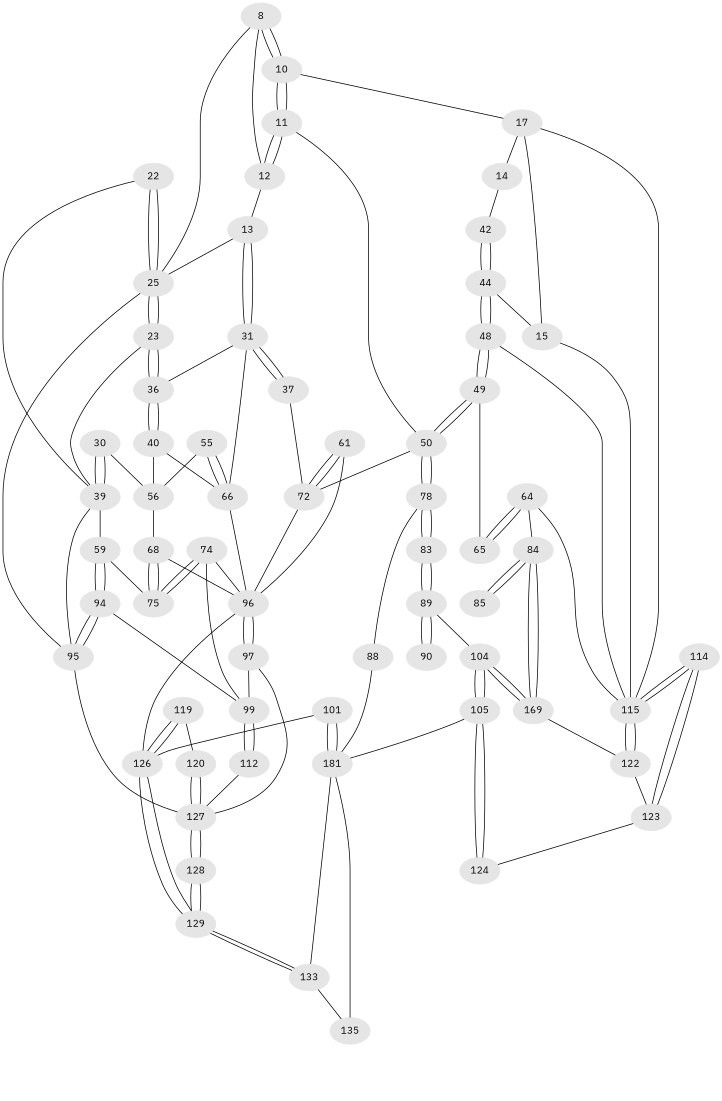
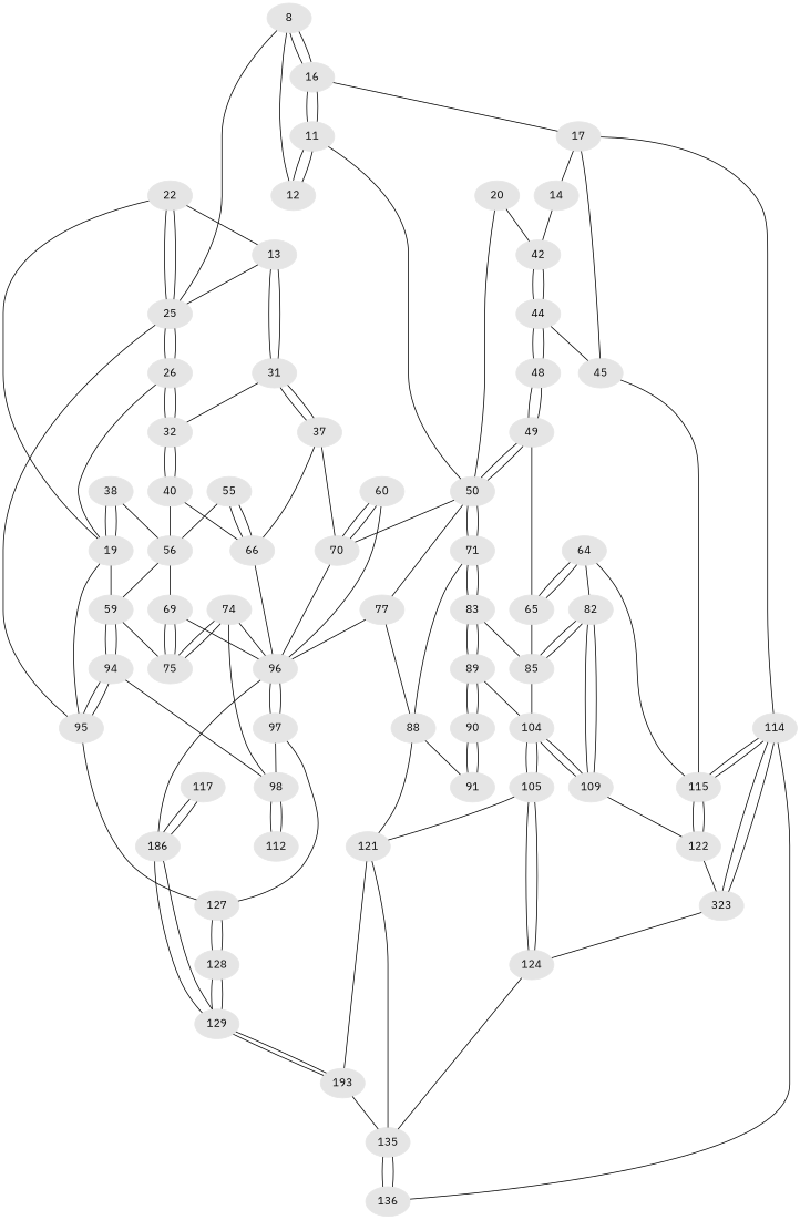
  graph {
    fontname="IBM Plex Sans"
    node [color=gray90 fontname="IBM Plex Sans" style=filled]
    edge [fontname="IBM Plex Sans"]
    8 [super="+7"]
-   10
+   10 [label=16]
    12
    25 [super="+15+6"]
    11
    17 [super="+2+9"]
    13
-   26 [label=23]
+   26
    95 [super="+4"]
    50 [super="+33+34+21"]
    n11 [label=14]
-   45 [super="+28" label=15]
+   45 [super="+28"]
    114 [super="+113"]
-   70 [super="+35+36" label=72]
-   78
+   70 [super="+35+36"]
+   77 [super="+76"]
+   78 [label=71]
    31
-   32 [label=36]
+   32
    37
    42 [super="+30+19"]
    115 [super="+110"]
-   123
+   123 [label=323]
+   136
    44 [super="+43+29"]
+   20
    22 [super="+16"]
-   39 [super="+24+27"]
+   39 [super="+24+27" label=19]
    59 [super="+54"]
    127 [super="+117+116+125"]
    40
    66 [super="+62+52"]
    56 [super="+53+41"]
    96 [super="+72+71+73+61+67"]
-   38 [label=30]
-   68 [super="+57"]
+   38
+   68 [super="+57" label=69]
    75 [super="+58"]
    94
    48
    49
    122 [super="+111"]
    65
    85 [super="+82"]
    88 [super="+81+80"]
    83
    55
-   98 [super="+93" label=99]
-   60 [label=61]
+   98 [super="+93"]
+   60
    97
-   126 [super="+102+103"]
+   126 [super="+102+103" label=186]
    64
-   84
-   109 [label=169]
+   84 [label=82]
+   109
    104 [super="+99"]
    74
    112
-   121 [super="+107+106+108+100" label=181]
+   91 [super="+87+86"]
+   121 [super="+107+106+108+100"]
    89
    90
    105
-   133 [super="+132"]
+   133 [super="+132" label=193]
    135 [super="+134"]
    128
    129
-   101
    124
-   119
-   120
+   119 [label=117]
    8 -- 10
    8 -- 10
    8 -- 12
    8 -- 25
    10 -- 11
    10 -- 11
    10 -- 17
-   12 -- 13
+   22 -- 13
    25 -- 26
    25 -- 26
    25 -- 95
    11 -- 12
    11 -- 12
    11 -- 50
    17 -- n11 [weight=2]
    17 -- 45
-   17 -- 115
+   17 -- 114
    13 -- 25
    13 -- 31
    13 -- 31
    26 -- 32
    26 -- 32
    26 -- 39
    95 -- 127
    50 -- 70
+   50 -- 77
    50 -- 78
    50 -- 78
    n11 -- 42
    45 -- 115
    114 -- 115 [weight=2]
    114 -- 115
    114 -- 123
    114 -- 123
+   114 -- 136
    70 -- 96
+   77 -- 96
+   77 -- 88 [weight=2]
    78 -- 88
    78 -- 83
    78 -- 83
    31 -- 32
    31 -- 37
    31 -- 37
    32 -- 40
    32 -- 40
    37 -- 70
-   31 -- 66
+   37 -- 66
    42 -- 44 [weight=2]
    42 -- 44
    115 -- 122 [weight=2]
    115 -- 122
    123 -- 124
    44 -- 45 [weight=2]
    44 -- 48
    44 -- 48
+   20 -- 50
+   20 -- 42 [weight=2]
    22 -- 25 [weight=3]
    22 -- 25
    22 -- 39
    39 -- 95
    39 -- 59
    59 -- 75
    59 -- 94
    59 -- 94
    127 -- 128 [weight=2]
    127 -- 128
    40 -- 66
    40 -- 56
    66 -- 96 [weight=2]
+   56 -- 59
    56 -- 68
    96 -- 97
    96 -- 97
    96 -- 126
    38 -- 39 [weight=2]
    38 -- 39
    38 -- 56
    68 -- 96
    68 -- 75 [weight=2]
    68 -- 75
    94 -- 95
    94 -- 95
    94 -- 98
-   48 -- 115
    48 -- 49
    48 -- 49
    49 -- 50
    49 -- 50
    49 -- 65
    122 -- 123
+   65 -- 85
+   85 -- 104
+   88 -- 91 [weight=2]
    88 -- 121
+   83 -- 85
    83 -- 89
    83 -- 89
    55 -- 66 [weight=2]
    55 -- 66
    55 -- 56
    98 -- 112 [weight=2]
    98 -- 112
    60 -- 70 [weight=2]
    60 -- 70
    60 -- 96
    97 -- 127
    97 -- 98
    126 -- 129
    126 -- 129
    64 -- 115
    64 -- 65
    64 -- 65
    64 -- 84
    84 -- 85
    84 -- 85
    84 -- 109
    84 -- 109
    109 -- 122
    104 -- 109
    104 -- 109
    104 -- 105
    104 -- 105
    74 -- 96
    74 -- 75
    74 -- 75
    74 -- 98
-   112 -- 127
    121 -- 133
    121 -- 135
    89 -- 104
    89 -- 90
    89 -- 90
+   90 -- 91 [weight=2]
+   90 -- 91
    105 -- 121
    105 -- 124
    105 -- 124
    133 -- 135 [weight=2]
+   135 -- 136 [weight=2]
+   135 -- 136
    128 -- 129
    128 -- 129
    129 -- 133
    129 -- 133
-   101 -- 126
-   101 -- 121 [weight=2]
-   101 -- 121
+   124 -- 135
    119 -- 126 [weight=2]
    119 -- 126
-   119 -- 120
-   120 -- 127 [weight=2]
-   120 -- 127
  }
